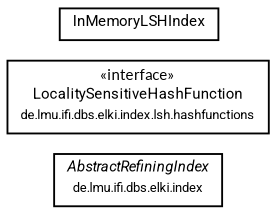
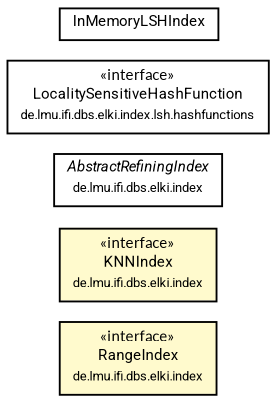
  digraph {
    nodesep=0.15
    rankdir=LR
    ranksep=0.25
    fontname=Lato
    node [fontcolor=black fontname=Lato fontsize=8 margin=0 shape=plaintext]
+   n1 [height=0 label=<<table title="de.lmu.ifi.dbs.elki.index.RangeIndex" border="0" cellborder="1" cellspacing="0" cellpadding="2" bgcolor="LemonChiffon" href="../RangeIndex.html" target="_parent"> 		<tr><td><table border="0" cellspacing="0" cellpadding="1"> 		<tr><td align="center" balign="center"> &#171;interface&#187; </td></tr> 		<tr><td align="center" balign="center"> <font face="Roboto">RangeIndex</font> </td></tr> 		<tr><td align="center" balign="center"> <font face="Roboto" point-size="7.0">de.lmu.ifi.dbs.elki.index</font> </td></tr> 		</table></td></tr> 		</table>> width=0]
+   n2 [height=0 label=<<table title="de.lmu.ifi.dbs.elki.index.KNNIndex" border="0" cellborder="1" cellspacing="0" cellpadding="2" bgcolor="LemonChiffon" href="../KNNIndex.html" target="_parent"> 		<tr><td><table border="0" cellspacing="0" cellpadding="1"> 		<tr><td align="center" balign="center"> &#171;interface&#187; </td></tr> 		<tr><td align="center" balign="center"> <font face="Roboto">KNNIndex</font> </td></tr> 		<tr><td align="center" balign="center"> <font face="Roboto" point-size="7.0">de.lmu.ifi.dbs.elki.index</font> </td></tr> 		</table></td></tr> 		</table>> width=0]
    n3 [height=0 label=<<table title="de.lmu.ifi.dbs.elki.index.AbstractRefiningIndex" border="0" cellborder="1" cellspacing="0" cellpadding="2" href="../AbstractRefiningIndex.html" target="_parent"> 		<tr><td><table border="0" cellspacing="0" cellpadding="1"> 		<tr><td align="center" balign="center"> <font face="Roboto"><i>AbstractRefiningIndex</i></font> </td></tr> 		<tr><td align="center" balign="center"> <font face="Roboto" point-size="7.0">de.lmu.ifi.dbs.elki.index</font> </td></tr> 		</table></td></tr> 		</table>> width=0]
    n4 [height=0 label=<<table title="de.lmu.ifi.dbs.elki.index.lsh.hashfunctions.LocalitySensitiveHashFunction" border="0" cellborder="1" cellspacing="0" cellpadding="2" href="hashfunctions/LocalitySensitiveHashFunction.html" target="_parent"> 		<tr><td><table border="0" cellspacing="0" cellpadding="1"> 		<tr><td align="center" balign="center"> &#171;interface&#187; </td></tr> 		<tr><td align="center" balign="center"> <font face="Roboto">LocalitySensitiveHashFunction</font> </td></tr> 		<tr><td align="center" balign="center"> <font face="Roboto" point-size="7.0">de.lmu.ifi.dbs.elki.index.lsh.hashfunctions</font> </td></tr> 		</table></td></tr> 		</table>> width=0]
    n5 [height=0 label=<<table title="de.lmu.ifi.dbs.elki.index.lsh.InMemoryLSHIndex" border="0" cellborder="1" cellspacing="0" cellpadding="2" href="InMemoryLSHIndex.html" target="_parent"> 		<tr><td><table border="0" cellspacing="0" cellpadding="1"> 		<tr><td align="center" balign="center"> <font face="Roboto">InMemoryLSHIndex</font> </td></tr> 		</table></td></tr> 		</table>> width=0]
  }
